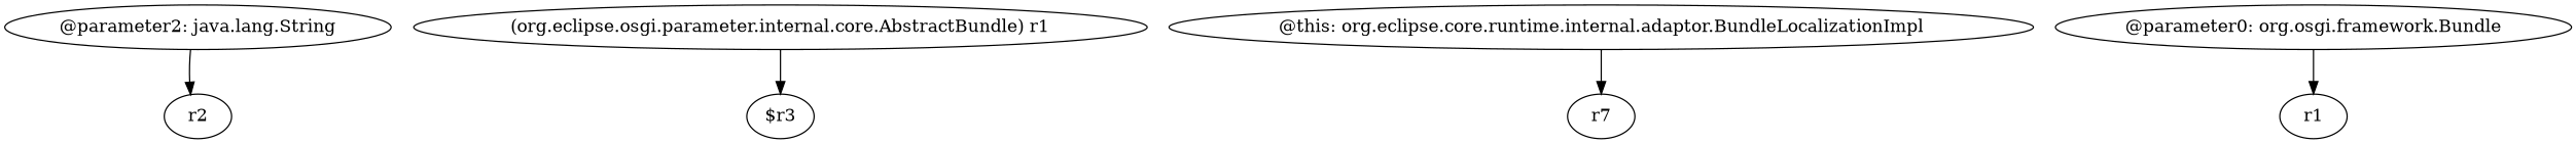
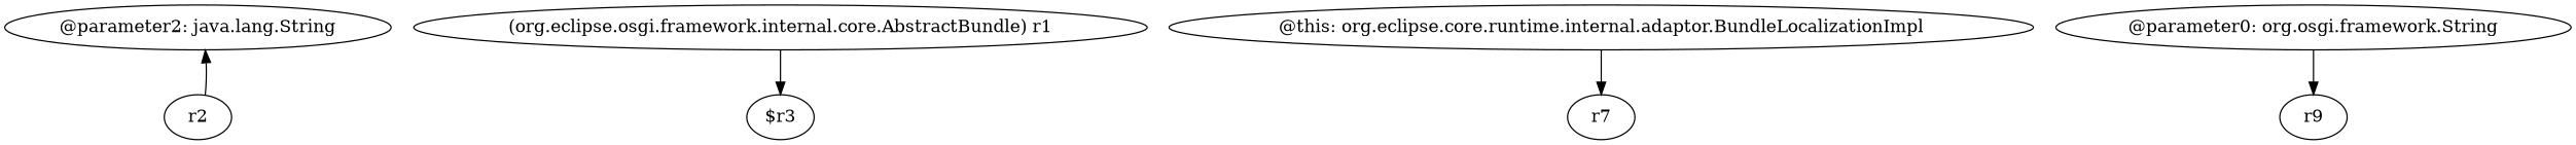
  digraph {
    n1 [label="@parameter2: java.lang.String"]
    n2 [label=r2]
-   n3 [label="(org.eclipse.osgi.parameter.internal.core.AbstractBundle) r1"]
+   n3 [label="(org.eclipse.osgi.framework.internal.core.AbstractBundle) r1"]
    n4 [label="$r3"]
    n5 [label="@this: org.eclipse.core.runtime.internal.adaptor.BundleLocalizationImpl"]
    n6 [label=r7]
-   n7 [label="@parameter0: org.osgi.framework.Bundle"]
-   n8 [label=r1]
-   n1 -> n2
+   n7 [label="@parameter0: org.osgi.framework.String"]
+   n8 [label=r9]
+   n2 -> n1
    n3 -> n4
    n5 -> n6
    n7 -> n8
  }
